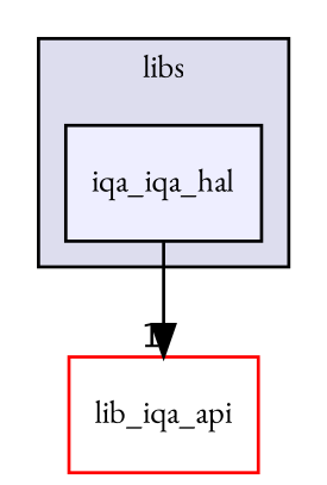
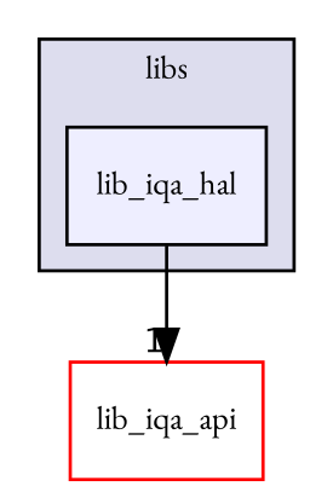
  digraph {
    compound=true
    fontname="EB Garamond"
    node [fontname="EB Garamond" fontsize=10 shape=box style=filled]
-   n1 [fillcolor="#eeeeff" label=iqa_iqa_hal pencolor=black]
+   n1 [fillcolor="#eeeeff" label=lib_iqa_hal pencolor=black]
    n2 [color=red fillcolor=white label=lib_iqa_api]
    subgraph cluster_1 {
      bgcolor="#ddddee"
      fontsize=10
      label=libs
      pencolor=black
      n1
    }
    n1 -> n2 [headlabel=1 labeldistance=1.5 labelfontname=Helvetica labelfontsize=10 fontname="EB Garamond"]
  }
